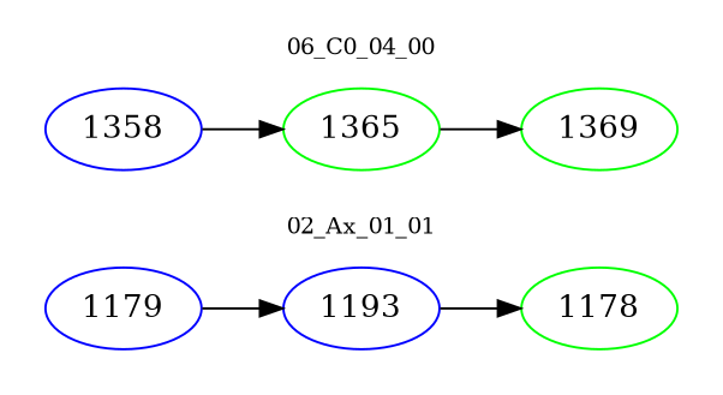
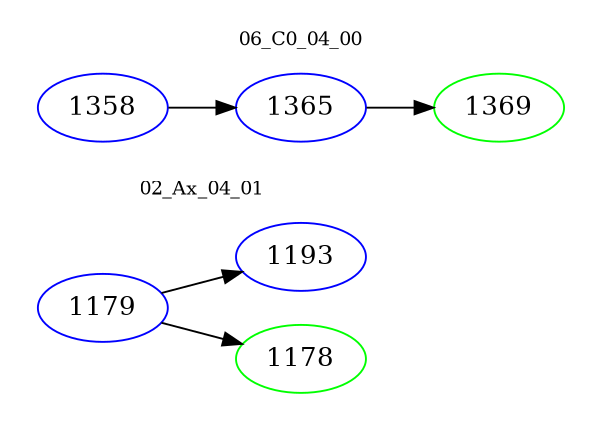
  digraph {
    rankdir=LR
    node [color=blue]
    edge [color=black]
    n1 [label=1179]
    n2 [color=green label=1178]
    n3 [label=1193]
-   n4 [color=green label=1365]
+   n4 [label=1365]
    n5 [label=1358]
    n6 [color=green label=1369]
    subgraph cluster_1 {
      color=white
      fontsize=10
-     label="02_Ax_01_01"
+     label="02_Ax_04_01"
      n1
      n2
      n3
    }
    subgraph cluster_2 {
      color=white
      fontsize=10
      label="06_C0_04_00"
      n4
      n5
      n6
    }
-   n3 -> n2
+   n1 -> n2
    n1 -> n3
    n4 -> n6
    n5 -> n4
  }
